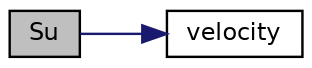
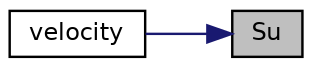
  digraph {
    rankdir=LR
    node [color=black fontname=Helvetica fontsize=10 shape=record]
    n1 [fillcolor=grey75 fontcolor=black height=0.2 label=Su style=filled width=0.4]
    n2 [height=0.2 label=velocity width=0.4]
-   n1 -> n2 [color=midnightblue fontname=Helvetica fontsize=10 labelfontname=Helvetica labelfontsize=10 style=solid]
+   n2 -> n1 [color=midnightblue fontname=Helvetica fontsize=10 labelfontname=Helvetica labelfontsize=10 style=solid]
  }
